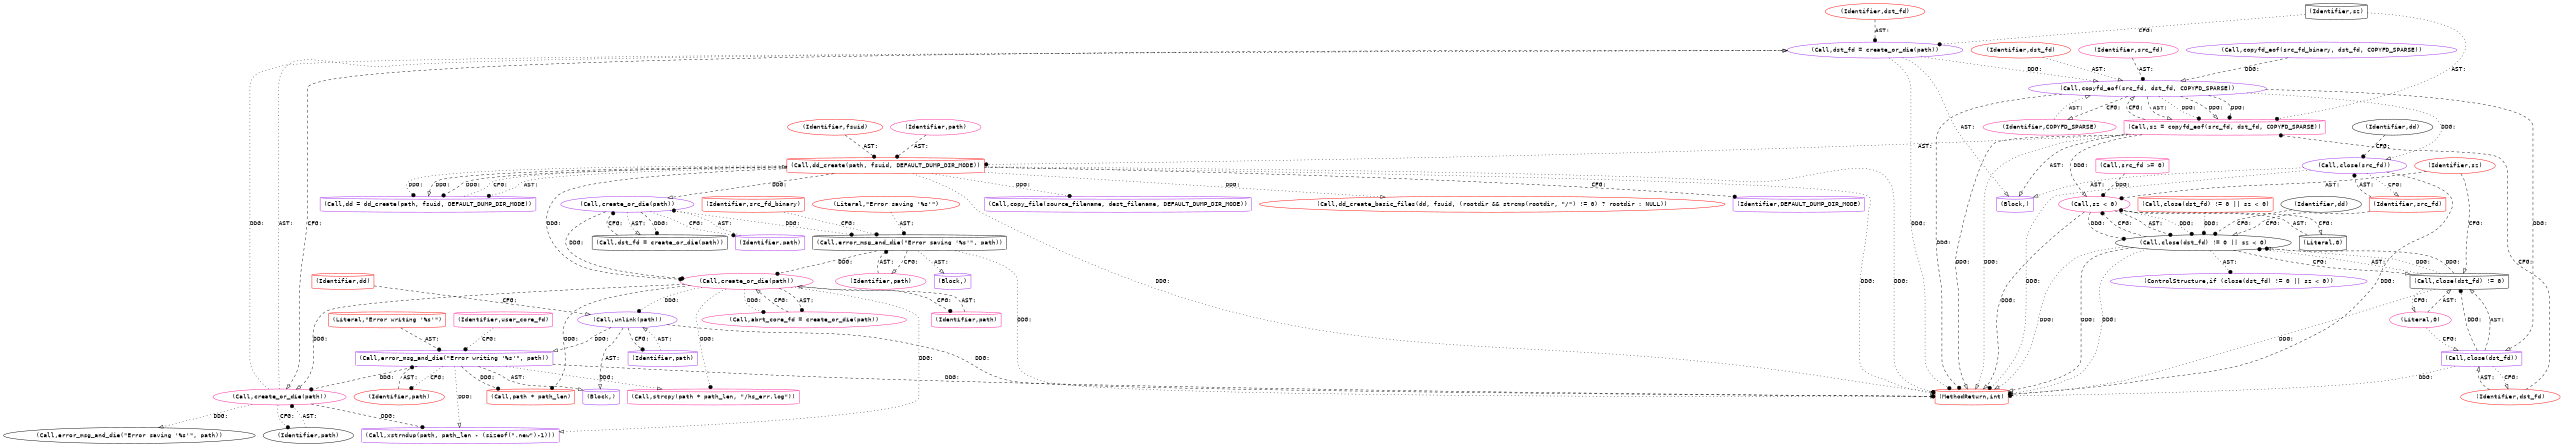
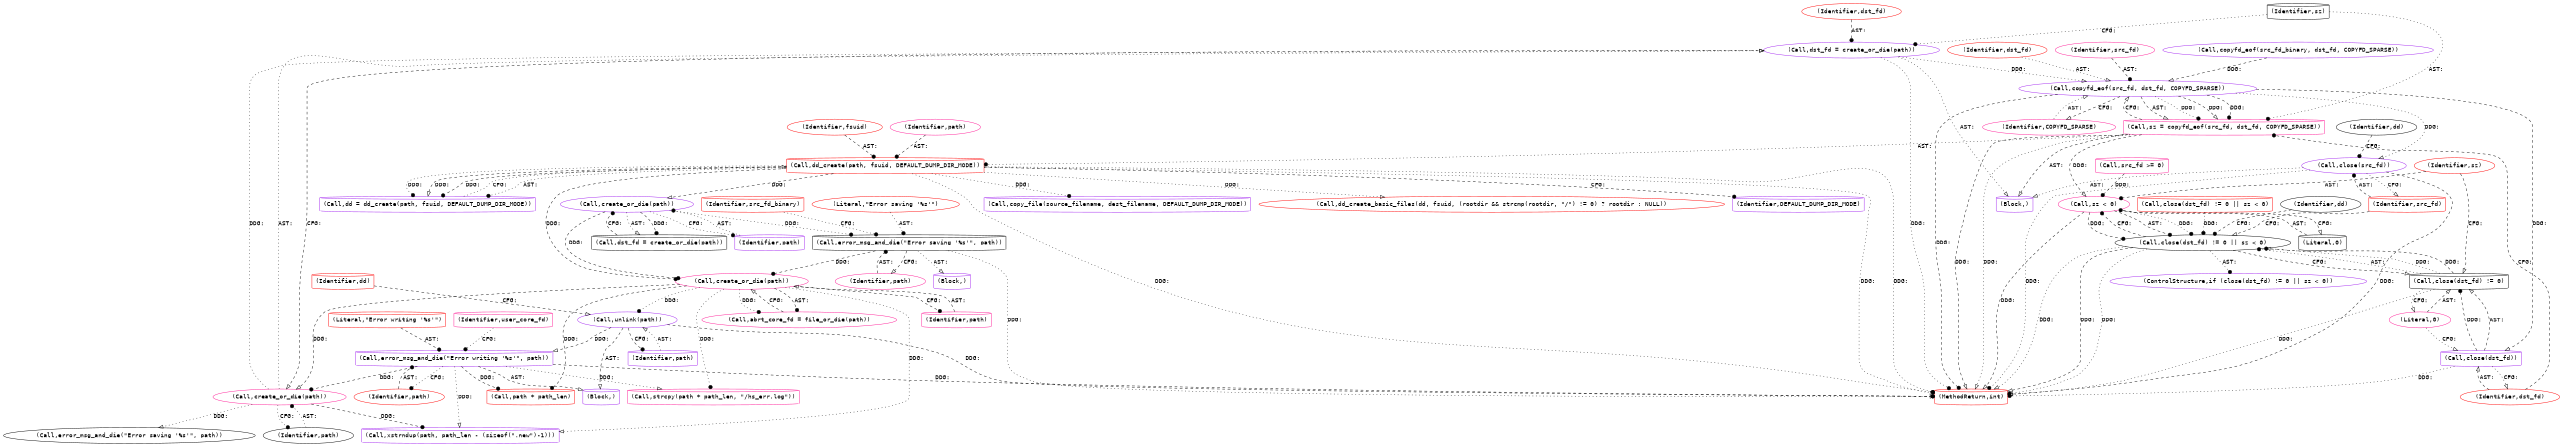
  digraph {
    fontname="DejaVu Sans Mono"
    node [color=purple fontname="DejaVu Sans Mono" shape=ellipse]
    edge [arrowhead=dot fontname="DejaVu Sans Mono" style=dashed]
    n1 [label="(Call,dst_fd = create_or_die(path))"]
    n2 [color=deeppink label="(Call,create_or_die(path))"]
    n3 [label="(Call,copyfd_eof(src_fd, dst_fd, COPYFD_SPARSE))"]
    n4 [label="(Block,)" shape=cylinder]
    n5 [color=red label="(MethodReturn,int)" shape=cylinder]
    n6 [label="(Call,xstrndup(path, path_len - (sizeof(\".new\")-1)))" shape=cylinder]
    n7 [color=black label="(Call,error_msg_and_die(\"Error saving '%s'\", path))"]
    n8 [color=black label="(Identifier,path)"]
    n9 [color=deeppink label="(Call,sz = copyfd_eof(src_fd, dst_fd, COPYFD_SPARSE))" shape=cylinder]
    n10 [label="(Call,close(dst_fd))" shape=cylinder]
    n11 [label="(Call,close(src_fd))"]
    n12 [color=deeppink label="(Identifier,COPYFD_SPARSE)"]
    n13 [label="(Call,error_msg_and_die(\"Error writing '%s'\", path))" shape=cylinder]
    n14 [color=deeppink label="(Call,strcpy(path + path_len, \"/hs_err.log\"))" shape=cylinder]
    n15 [label="(Block,)" shape=cylinder]
    n16 [color=red label="(Call,path + path_len)" shape=cylinder]
    n17 [color=red label="(Identifier,path)"]
    n18 [label="(Call,unlink(path))"]
    n19 [label="(Identifier,path)" shape=cylinder]
    n20 [color=deeppink label="(Call,create_or_die(path))"]
    n21 [color=deeppink label="(Identifier,path)" shape=cylinder]
-   n22 [color=deeppink label="(Call,abrt_core_fd = create_or_die(path))"]
+   n22 [color=deeppink label="(Call,abrt_core_fd = file_or_die(path))"]
    n23 [color=black label="(Call,error_msg_and_die(\"Error saving '%s'\", path))" shape=cylinder]
    n24 [color=deeppink label="(Identifier,path)"]
    n25 [label="(Block,)" shape=cylinder]
    n26 [label="(Call,create_or_die(path))"]
    n27 [label="(Identifier,path)" shape=cylinder]
    n28 [color=black label="(Call,dst_fd = create_or_die(path))" shape=cylinder]
    n29 [color=red label="(Call,dd_create(path, fsuid, DEFAULT_DUMP_DIR_MODE))" shape=cylinder]
    n30 [color=red label="(Call,dd_create_basic_files(dd, fsuid, (rootdir && strcmp(rootdir, \"/\") != 0) ? rootdir : NULL))"]
    n31 [label="(Identifier,DEFAULT_DUMP_DIR_MODE)" shape=cylinder]
    n32 [label="(Call,dd = dd_create(path, fsuid, DEFAULT_DUMP_DIR_MODE))" shape=cylinder]
    n33 [label="(Call,copy_file(source_filename, dest_filename, DEFAULT_DUMP_DIR_MODE))" shape=cylinder]
    n34 [color=deeppink label="(Call,sz < 0)"]
    n35 [color=black label="(Call,close(dst_fd) != 0)" shape=cylinder]
    n36 [color=red label="(Identifier,dst_fd)"]
    n37 [color=red label="(Identifier,src_fd)" shape=cylinder]
    n38 [color=black label="(Call,close(dst_fd) != 0 || sz < 0)"]
    n39 [color=black label="(Literal,0)" shape=cylinder]
    n40 [label="(ControlStructure,if (close(dst_fd) != 0 || sz < 0))"]
    n41 [color=deeppink label="(Literal,0)"]
    n42 [color=red label="(Identifier,src_fd_binary)" shape=cylinder]
    n43 [color=deeppink label="(Identifier,path)"]
    n44 [color=black label="(Identifier,dd)"]
    n45 [color=deeppink label="(Identifier,src_fd)"]
    n46 [color=black label="(Identifier,dd)"]
    n47 [color=red label="(Literal,\"Error saving '%s'\")"]
    n48 [label="(Call,copyfd_eof(src_fd_binary, dst_fd, COPYFD_SPARSE))"]
    n49 [color=deeppink label="(Identifier,user_core_fd)" shape=cylinder]
    n50 [color=deeppink label="(Call,src_fd >= 0)" shape=cylinder]
    n51 [color=red label="(Identifier,sz)"]
    n52 [color=red label="(Identifier,dst_fd)"]
    n53 [color=red label="(Identifier,fsuid)"]
    n54 [color=red label="(Literal,\"Error writing '%s'\")" shape=cylinder]
    n55 [color=red label="(Identifier,dst_fd)"]
    n56 [color=black label="(Identifier,sz)" shape=cylinder]
    n57 [color=red label="(Identifier,dd)" shape=cylinder]
    n58 [color=red label="(Call,close(dst_fd) != 0 || sz < 0)" shape=cylinder]
    n1 -> n2 [arrowhead=onormal label="CFG: "]
    n1 -> n3 [arrowhead=onormal label="DDG: " style=dotted]
    n1 -> n4 [arrowhead=onormal label="AST: " style=dotted]
    n1 -> n5 [label="DDG: " style=dotted]
    n2 -> n1 [arrowhead=onormal label="AST: " style=dotted]
    n2 -> n1 [arrowhead=onormal label="DDG: " style=dotted]
    n2 -> n6 [label="DDG: "]
    n2 -> n7 [arrowhead=onormal label="DDG: " style=dotted]
    n2 -> n8 [label="CFG: " style=dotted]
    n3 -> n5 [label="DDG: "]
    n3 -> n9 [arrowhead=onormal label="AST: "]
    n3 -> n9 [label="DDG: " style=dotted]
    n3 -> n9 [arrowhead=onormal label="DDG: "]
    n3 -> n9 [label="DDG: "]
    n3 -> n10 [arrowhead=onormal label="DDG: "]
    n3 -> n11 [arrowhead=onormal label="DDG: " style=dotted]
    n3 -> n12 [arrowhead=onormal label="CFG: "]
    n8 -> n2 [label="AST: " style=dotted]
    n9 -> n3 [arrowhead=onormal label="CFG: "]
    n9 -> n4 [arrowhead=onormal label="AST: "]
    n9 -> n5 [arrowhead=onormal label="DDG: "]
    n9 -> n5 [arrowhead=onormal label="DDG: " style=dotted]
    n9 -> n29 [label="AST: " style=dotted]
    n9 -> n34 [arrowhead=onormal label="DDG: "]
    n10 -> n5 [label="DDG: " style=dotted]
    n10 -> n35 [arrowhead=onormal label="AST: "]
    n10 -> n35 [label="DDG: "]
    n10 -> n36 [arrowhead=onormal label="CFG: " style=dotted]
    n11 -> n4 [arrowhead=onormal label="AST: " style=dotted]
    n11 -> n5 [label="DDG: " style=dotted]
    n11 -> n5 [arrowhead=onormal label="DDG: "]
    n11 -> n37 [arrowhead=onormal label="CFG: " style=dotted]
    n12 -> n3 [arrowhead=onormal label="AST: " style=dotted]
    n13 -> n2 [label="DDG: "]
    n13 -> n5 [label="DDG: "]
    n13 -> n6 [arrowhead=onormal label="DDG: " style=dotted]
    n13 -> n14 [arrowhead=onormal label="DDG: " style=dotted]
    n13 -> n15 [arrowhead=onormal label="AST: "]
    n13 -> n16 [label="DDG: "]
    n13 -> n17 [label="CFG: " style=dotted]
    n17 -> n13 [label="AST: "]
    n18 -> n5 [label="DDG: "]
    n18 -> n13 [arrowhead=onormal label="DDG: "]
    n18 -> n15 [arrowhead=onormal label="AST: "]
    n18 -> n19 [label="CFG: "]
    n19 -> n18 [arrowhead=onormal label="AST: " style=dotted]
    n20 -> n2 [arrowhead=onormal label="DDG: "]
    n20 -> n6 [arrowhead=onormal label="DDG: " style=dotted]
    n20 -> n14 [label="DDG: " style=dotted]
    n20 -> n16 [label="DDG: "]
    n20 -> n18 [label="DDG: " style=dotted]
    n20 -> n21 [label="CFG: "]
    n20 -> n22 [label="AST: "]
    n20 -> n22 [label="DDG: " style=dotted]
    n21 -> n20 [arrowhead=onormal label="AST: "]
    n22 -> n20 [arrowhead=onormal label="CFG: "]
    n23 -> n5 [arrowhead=onormal label="DDG: " style=dotted]
    n23 -> n20 [label="DDG: "]
    n23 -> n24 [arrowhead=onormal label="CFG: "]
    n23 -> n25 [arrowhead=onormal label="AST: " style=dotted]
    n24 -> n23 [label="AST: "]
    n26 -> n20 [label="DDG: "]
    n26 -> n23 [label="DDG: " style=dotted]
    n26 -> n27 [label="CFG: " style=dotted]
    n26 -> n28 [arrowhead=onormal label="AST: " style=dotted]
    n26 -> n28 [label="DDG: "]
    n27 -> n26 [label="AST: " style=dotted]
    n28 -> n26 [label="CFG: "]
    n29 -> n5 [label="DDG: " style=dotted]
    n29 -> n5 [arrowhead=onormal label="DDG: " style=dotted]
    n29 -> n5 [label="DDG: " style=dotted]
    n29 -> n20 [label="DDG: "]
    n29 -> n26 [arrowhead=onormal label="DDG: "]
    n29 -> n30 [arrowhead=onormal label="DDG: " style=dotted]
    n29 -> n31 [label="CFG: "]
    n29 -> n32 [label="AST: " style=dotted]
    n29 -> n32 [label="DDG: " style=dotted]
    n29 -> n32 [label="DDG: "]
    n29 -> n32 [arrowhead=onormal label="DDG: "]
    n29 -> n33 [label="DDG: " style=dotted]
    n32 -> n29 [arrowhead=onormal label="CFG: " style=dotted]
    n34 -> n5 [arrowhead=onormal label="DDG: "]
    n34 -> n38 [label="AST: "]
    n34 -> n38 [label="DDG: " style=dotted]
    n34 -> n38 [label="DDG: "]
    n34 -> n39 [arrowhead=onormal label="CFG: "]
    n35 -> n5 [arrowhead=onormal label="DDG: " style=dotted]
    n35 -> n38 [label="AST: " style=dotted]
    n35 -> n38 [arrowhead=onormal label="DDG: " style=dotted]
    n35 -> n38 [label="DDG: "]
    n35 -> n41 [arrowhead=onormal label="CFG: " style=dotted]
    n36 -> n9 [label="CFG: "]
    n36 -> n10 [arrowhead=onormal label="AST: "]
    n37 -> n11 [label="AST: "]
    n37 -> n38 [arrowhead=onormal label="CFG: "]
    n38 -> n5 [arrowhead=onormal label="DDG: " style=dotted]
    n38 -> n5 [arrowhead=onormal label="DDG: "]
    n38 -> n5 [label="DDG: " style=dotted]
    n38 -> n34 [label="CFG: "]
    n38 -> n35 [arrowhead=onormal label="CFG: "]
    n38 -> n40 [label="AST: " style=dotted]
    n39 -> n34 [label="AST: "]
    n41 -> n10 [arrowhead=onormal label="CFG: " style=dotted]
    n41 -> n35 [arrowhead=onormal label="AST: "]
    n42 -> n23 [label="CFG: " style=dotted]
    n43 -> n29 [label="AST: "]
    n44 -> n38 [label="CFG: "]
    n45 -> n3 [label="AST: "]
    n46 -> n11 [label="CFG: "]
    n47 -> n23 [label="AST: " style=dotted]
    n48 -> n3 [arrowhead=onormal label="DDG: "]
    n49 -> n13 [label="CFG: " style=dotted]
    n50 -> n34 [label="DDG: "]
    n51 -> n34 [label="AST: "]
    n51 -> n35 [arrowhead=onormal label="CFG: "]
    n52 -> n1 [label="AST: "]
    n53 -> n29 [label="AST: "]
    n54 -> n13 [label="AST: "]
    n55 -> n3 [arrowhead=onormal label="AST: " style=dotted]
    n56 -> n1 [label="CFG: " style=dotted]
    n56 -> n9 [label="AST: " style=dotted]
    n57 -> n18 [arrowhead=onormal label="CFG: "]
    n58 -> n38 [label="DDG: " style=dotted]
  }
